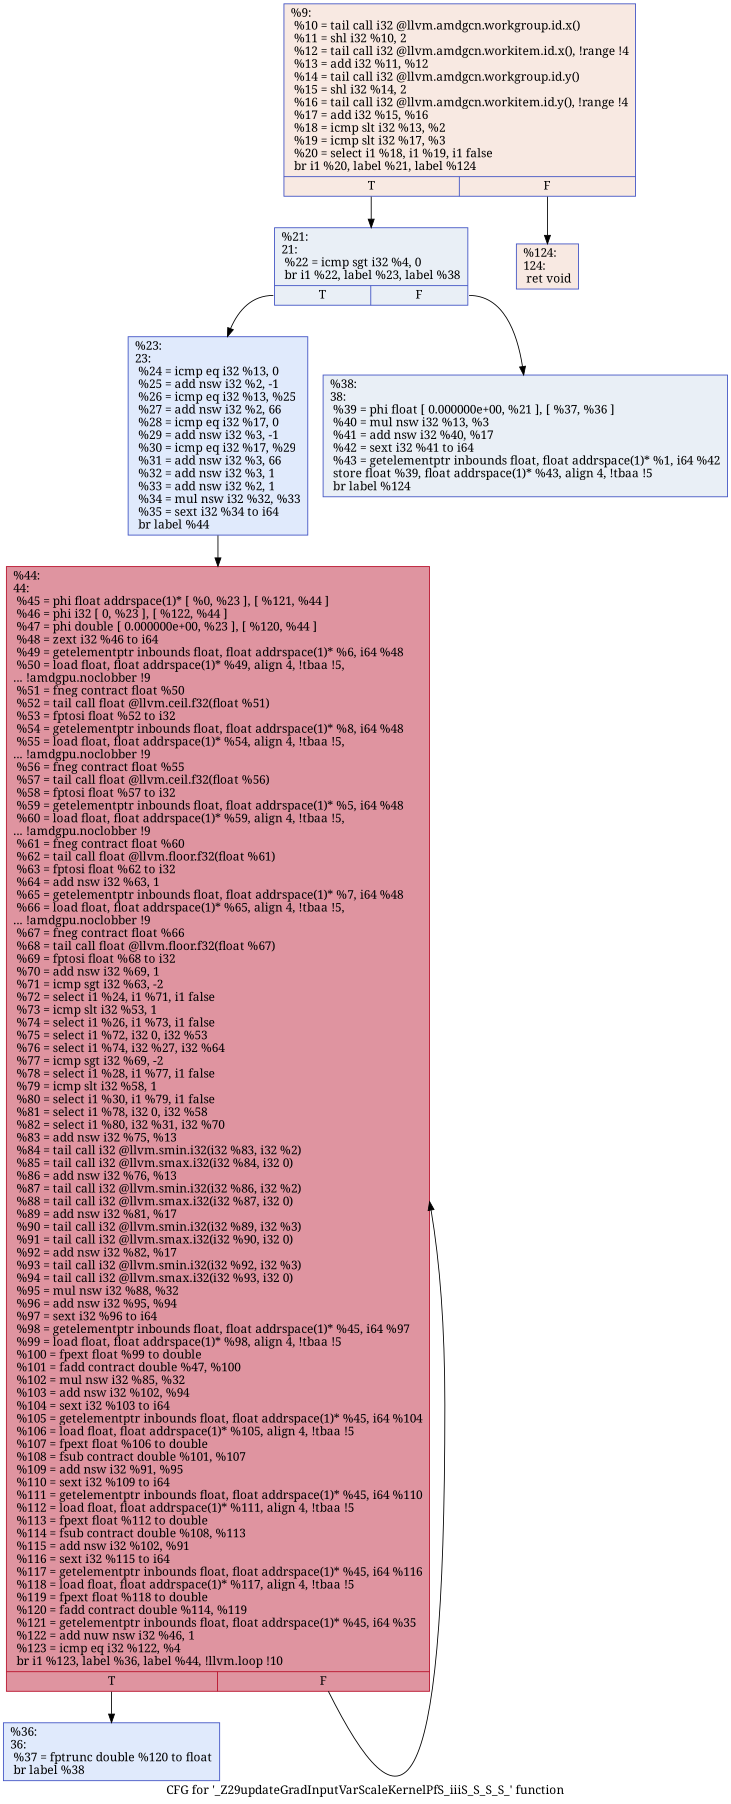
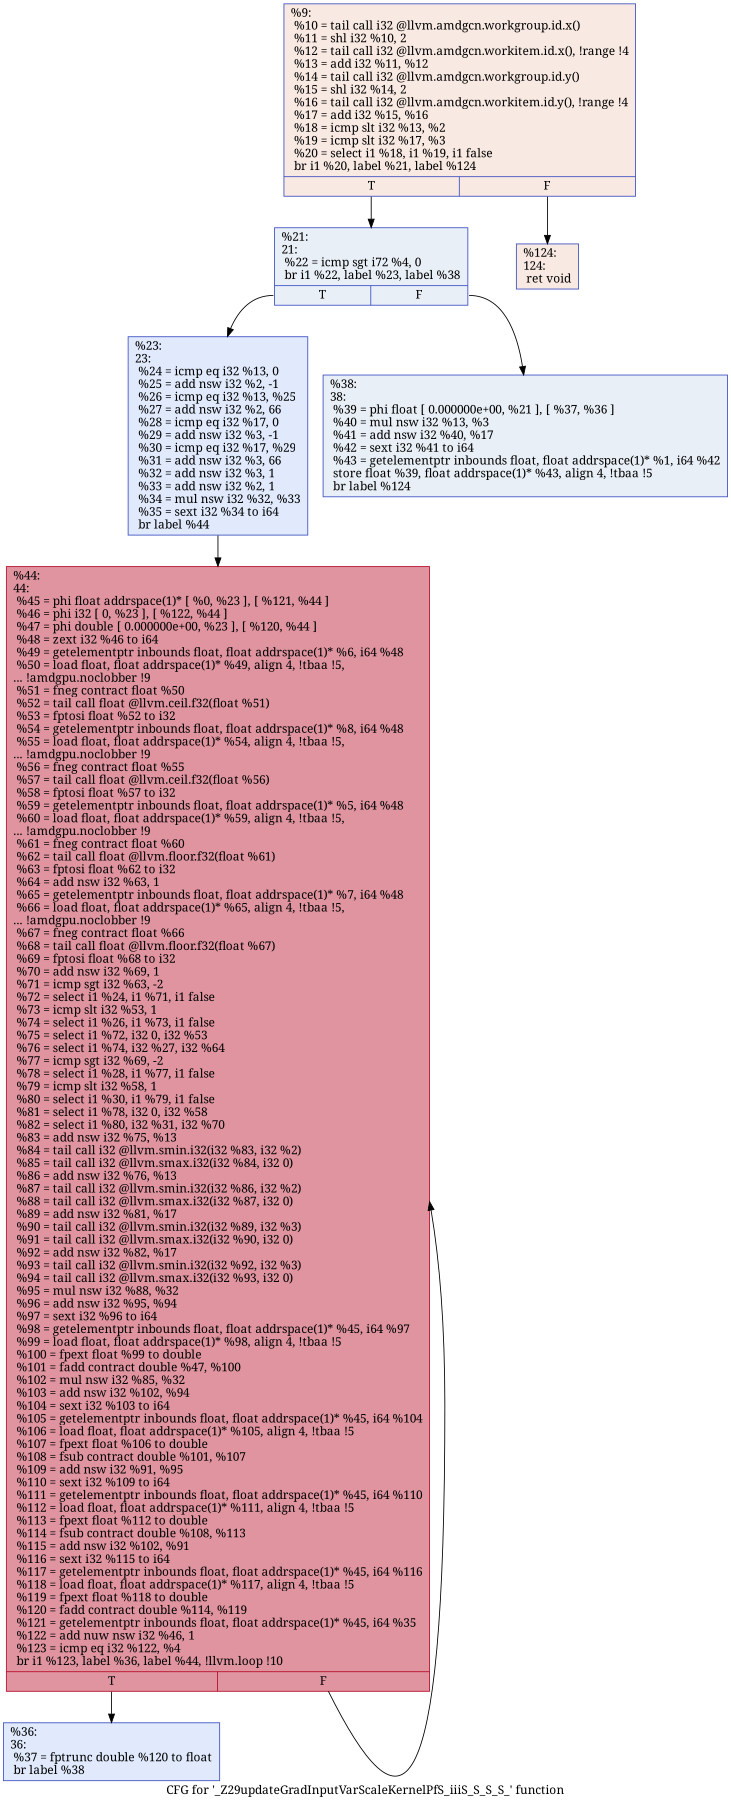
  digraph {
    fontname="Noto Serif"
    label="CFG for '_Z29updateGradInputVarScaleKernelPfS_iiiS_S_S_S_' function"
    node [color="#3d50c3ff" fillcolor="#efcebd70" fontname="Noto Serif" shape=record style=filled]
    edge [fontname="Noto Serif" tailport=s0]
    n1 [label="{%9:\l  %10 = tail call i32 @llvm.amdgcn.workgroup.id.x()\l  %11 = shl i32 %10, 2\l  %12 = tail call i32 @llvm.amdgcn.workitem.id.x(), !range !4\l  %13 = add i32 %11, %12\l  %14 = tail call i32 @llvm.amdgcn.workgroup.id.y()\l  %15 = shl i32 %14, 2\l  %16 = tail call i32 @llvm.amdgcn.workitem.id.y(), !range !4\l  %17 = add i32 %15, %16\l  %18 = icmp slt i32 %13, %2\l  %19 = icmp slt i32 %17, %3\l  %20 = select i1 %18, i1 %19, i1 false\l  br i1 %20, label %21, label %124\l|{<s0>T|<s1>F}}"]
-   n2 [fillcolor="#cedaeb70" label="{%21:\l21:                                               \l  %22 = icmp sgt i32 %4, 0\l  br i1 %22, label %23, label %38\l|{<s0>T|<s1>F}}"]
+   n2 [fillcolor="#cedaeb70" label="{%21:\l21:                                               \l  %22 = icmp sgt i72 %4, 0\l  br i1 %22, label %23, label %38\l|{<s0>T|<s1>F}}"]
    n3 [label="{%124:\l124:                                              \l  ret void\l}"]
    n4 [fillcolor="#b9d0f970" label="{%23:\l23:                                               \l  %24 = icmp eq i32 %13, 0\l  %25 = add nsw i32 %2, -1\l  %26 = icmp eq i32 %13, %25\l  %27 = add nsw i32 %2, 66\l  %28 = icmp eq i32 %17, 0\l  %29 = add nsw i32 %3, -1\l  %30 = icmp eq i32 %17, %29\l  %31 = add nsw i32 %3, 66\l  %32 = add nsw i32 %3, 1\l  %33 = add nsw i32 %2, 1\l  %34 = mul nsw i32 %32, %33\l  %35 = sext i32 %34 to i64\l  br label %44\l}"]
    n5 [fillcolor="#cedaeb70" label="{%38:\l38:                                               \l  %39 = phi float [ 0.000000e+00, %21 ], [ %37, %36 ]\l  %40 = mul nsw i32 %13, %3\l  %41 = add nsw i32 %40, %17\l  %42 = sext i32 %41 to i64\l  %43 = getelementptr inbounds float, float addrspace(1)* %1, i64 %42\l  store float %39, float addrspace(1)* %43, align 4, !tbaa !5\l  br label %124\l}"]
    n6 [color="#b70d28ff" fillcolor="#b70d2870" label="{%44:\l44:                                               \l  %45 = phi float addrspace(1)* [ %0, %23 ], [ %121, %44 ]\l  %46 = phi i32 [ 0, %23 ], [ %122, %44 ]\l  %47 = phi double [ 0.000000e+00, %23 ], [ %120, %44 ]\l  %48 = zext i32 %46 to i64\l  %49 = getelementptr inbounds float, float addrspace(1)* %6, i64 %48\l  %50 = load float, float addrspace(1)* %49, align 4, !tbaa !5,\l... !amdgpu.noclobber !9\l  %51 = fneg contract float %50\l  %52 = tail call float @llvm.ceil.f32(float %51)\l  %53 = fptosi float %52 to i32\l  %54 = getelementptr inbounds float, float addrspace(1)* %8, i64 %48\l  %55 = load float, float addrspace(1)* %54, align 4, !tbaa !5,\l... !amdgpu.noclobber !9\l  %56 = fneg contract float %55\l  %57 = tail call float @llvm.ceil.f32(float %56)\l  %58 = fptosi float %57 to i32\l  %59 = getelementptr inbounds float, float addrspace(1)* %5, i64 %48\l  %60 = load float, float addrspace(1)* %59, align 4, !tbaa !5,\l... !amdgpu.noclobber !9\l  %61 = fneg contract float %60\l  %62 = tail call float @llvm.floor.f32(float %61)\l  %63 = fptosi float %62 to i32\l  %64 = add nsw i32 %63, 1\l  %65 = getelementptr inbounds float, float addrspace(1)* %7, i64 %48\l  %66 = load float, float addrspace(1)* %65, align 4, !tbaa !5,\l... !amdgpu.noclobber !9\l  %67 = fneg contract float %66\l  %68 = tail call float @llvm.floor.f32(float %67)\l  %69 = fptosi float %68 to i32\l  %70 = add nsw i32 %69, 1\l  %71 = icmp sgt i32 %63, -2\l  %72 = select i1 %24, i1 %71, i1 false\l  %73 = icmp slt i32 %53, 1\l  %74 = select i1 %26, i1 %73, i1 false\l  %75 = select i1 %72, i32 0, i32 %53\l  %76 = select i1 %74, i32 %27, i32 %64\l  %77 = icmp sgt i32 %69, -2\l  %78 = select i1 %28, i1 %77, i1 false\l  %79 = icmp slt i32 %58, 1\l  %80 = select i1 %30, i1 %79, i1 false\l  %81 = select i1 %78, i32 0, i32 %58\l  %82 = select i1 %80, i32 %31, i32 %70\l  %83 = add nsw i32 %75, %13\l  %84 = tail call i32 @llvm.smin.i32(i32 %83, i32 %2)\l  %85 = tail call i32 @llvm.smax.i32(i32 %84, i32 0)\l  %86 = add nsw i32 %76, %13\l  %87 = tail call i32 @llvm.smin.i32(i32 %86, i32 %2)\l  %88 = tail call i32 @llvm.smax.i32(i32 %87, i32 0)\l  %89 = add nsw i32 %81, %17\l  %90 = tail call i32 @llvm.smin.i32(i32 %89, i32 %3)\l  %91 = tail call i32 @llvm.smax.i32(i32 %90, i32 0)\l  %92 = add nsw i32 %82, %17\l  %93 = tail call i32 @llvm.smin.i32(i32 %92, i32 %3)\l  %94 = tail call i32 @llvm.smax.i32(i32 %93, i32 0)\l  %95 = mul nsw i32 %88, %32\l  %96 = add nsw i32 %95, %94\l  %97 = sext i32 %96 to i64\l  %98 = getelementptr inbounds float, float addrspace(1)* %45, i64 %97\l  %99 = load float, float addrspace(1)* %98, align 4, !tbaa !5\l  %100 = fpext float %99 to double\l  %101 = fadd contract double %47, %100\l  %102 = mul nsw i32 %85, %32\l  %103 = add nsw i32 %102, %94\l  %104 = sext i32 %103 to i64\l  %105 = getelementptr inbounds float, float addrspace(1)* %45, i64 %104\l  %106 = load float, float addrspace(1)* %105, align 4, !tbaa !5\l  %107 = fpext float %106 to double\l  %108 = fsub contract double %101, %107\l  %109 = add nsw i32 %91, %95\l  %110 = sext i32 %109 to i64\l  %111 = getelementptr inbounds float, float addrspace(1)* %45, i64 %110\l  %112 = load float, float addrspace(1)* %111, align 4, !tbaa !5\l  %113 = fpext float %112 to double\l  %114 = fsub contract double %108, %113\l  %115 = add nsw i32 %102, %91\l  %116 = sext i32 %115 to i64\l  %117 = getelementptr inbounds float, float addrspace(1)* %45, i64 %116\l  %118 = load float, float addrspace(1)* %117, align 4, !tbaa !5\l  %119 = fpext float %118 to double\l  %120 = fadd contract double %114, %119\l  %121 = getelementptr inbounds float, float addrspace(1)* %45, i64 %35\l  %122 = add nuw nsw i32 %46, 1\l  %123 = icmp eq i32 %122, %4\l  br i1 %123, label %36, label %44, !llvm.loop !10\l|{<s0>T|<s1>F}}"]
    n7 [fillcolor="#b9d0f970" label="{%36:\l36:                                               \l  %37 = fptrunc double %120 to float\l  br label %38\l}"]
    n1 -> n2
    n1 -> n3 [tailport=s1]
    n2 -> n4
    n2 -> n5 [tailport=s1]
    n4 -> n6 [tailport=""]
    n6 -> n6 [tailport=s1]
    n6 -> n7
  }
